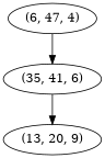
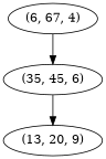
  digraph {
-   "(6, 47, 4)"
-   "(35, 41, 6)"
+   "(6, 47, 4)" [label="(6, 67, 4)"]
+   "(35, 41, 6)" [label="(35, 45, 6)"]
    "(13, 20, 9)"
    "(6, 47, 4)" -> "(35, 41, 6)"
    "(35, 41, 6)" -> "(13, 20, 9)"
  }
